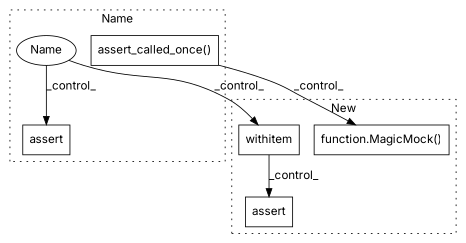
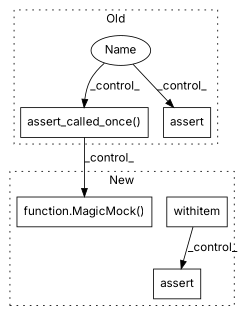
  digraph {
    fontname=Inter
    node [a=75 fontname=Inter l=7 shape=box]
    edge [fontname=Inter]
    n1 [l=48 label="assert_called_once()" s=7923]
    n2 [a=87 l=34 label=Name s=7159 shape=ellipse]
    n3 [a=65 label=assert s=7552]
    n4 [a=65 label=assert s=14536]
    n5 [a=49 l=5 label=withitem s=13759]
    n6 [l=11 label="function.MagicMock()" s=13955]
    subgraph cluster_1 {
-     label=Name
+     label=Old
      style=dotted
      n1
      n2
      n3
    }
    subgraph cluster_2 {
      label=New
      style=dotted
      n4
      n5
      n6
    }
    n1 -> n6 [label=_control_]
-   n2 -> n5 [label=_control_]
+   n2 -> n1 [label=_control_]
    n2 -> n3 [label=_control_]
    n5 -> n4 [label=_control_]
  }
